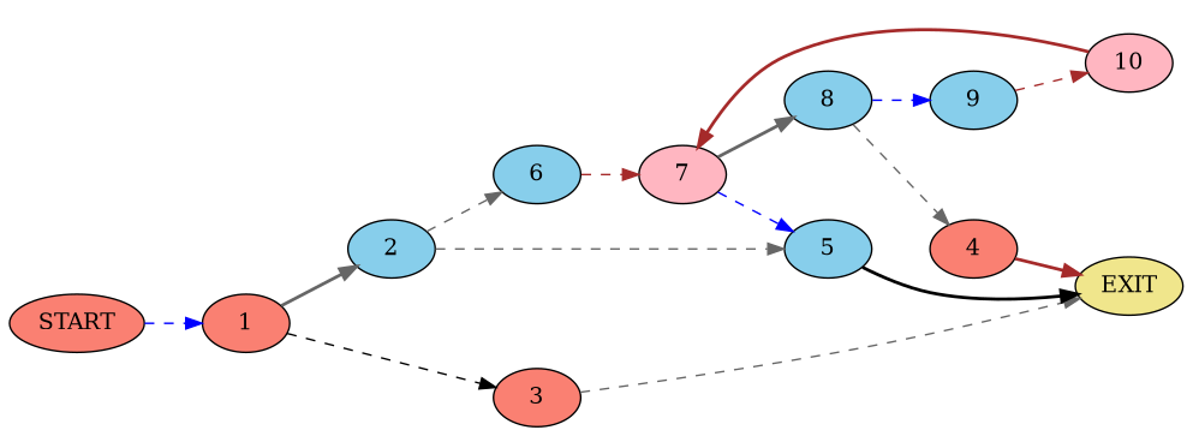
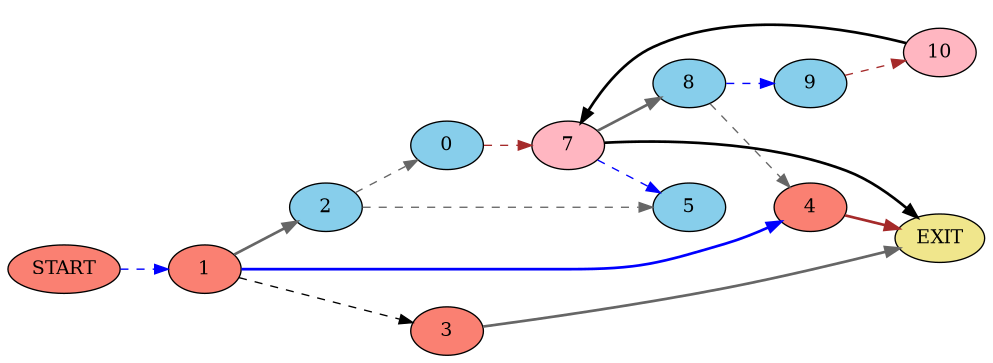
  digraph {
    rankdir=LR
    node [fillcolor=skyblue style=filled]
    edge [color=gray40 style=dashed]
    n1 [fillcolor=salmon label=START]
    1 [fillcolor=salmon]
    2
    3 [fillcolor=salmon]
    4 [fillcolor=salmon]
    n6 [fillcolor=khaki label=EXIT]
    5
-   6
+   6 [label=0]
    7 [fillcolor=lightpink]
    8
    9
    10 [fillcolor=lightpink]
    n1 -> 1 [color=blue]
    1 -> 2 [style=bold]
    1 -> 3 [color=black]
+   1 -> 4 [color=blue style=bold]
    2 -> 5
    2 -> 6
-   3 -> n6
+   3 -> n6 [style=bold]
    4 -> n6 [color=brown style=bold]
-   5 -> n6 [color=black style=bold]
+   7 -> n6 [color=black style=bold]
    6 -> 7 [color=brown]
    7 -> 5 [color=blue]
    7 -> 8 [style=bold]
    8 -> 4
    8 -> 9 [color=blue]
    9 -> 10 [color=brown]
-   10 -> 7 [color=brown style=bold]
+   10 -> 7 [color=black style=bold]
  }
